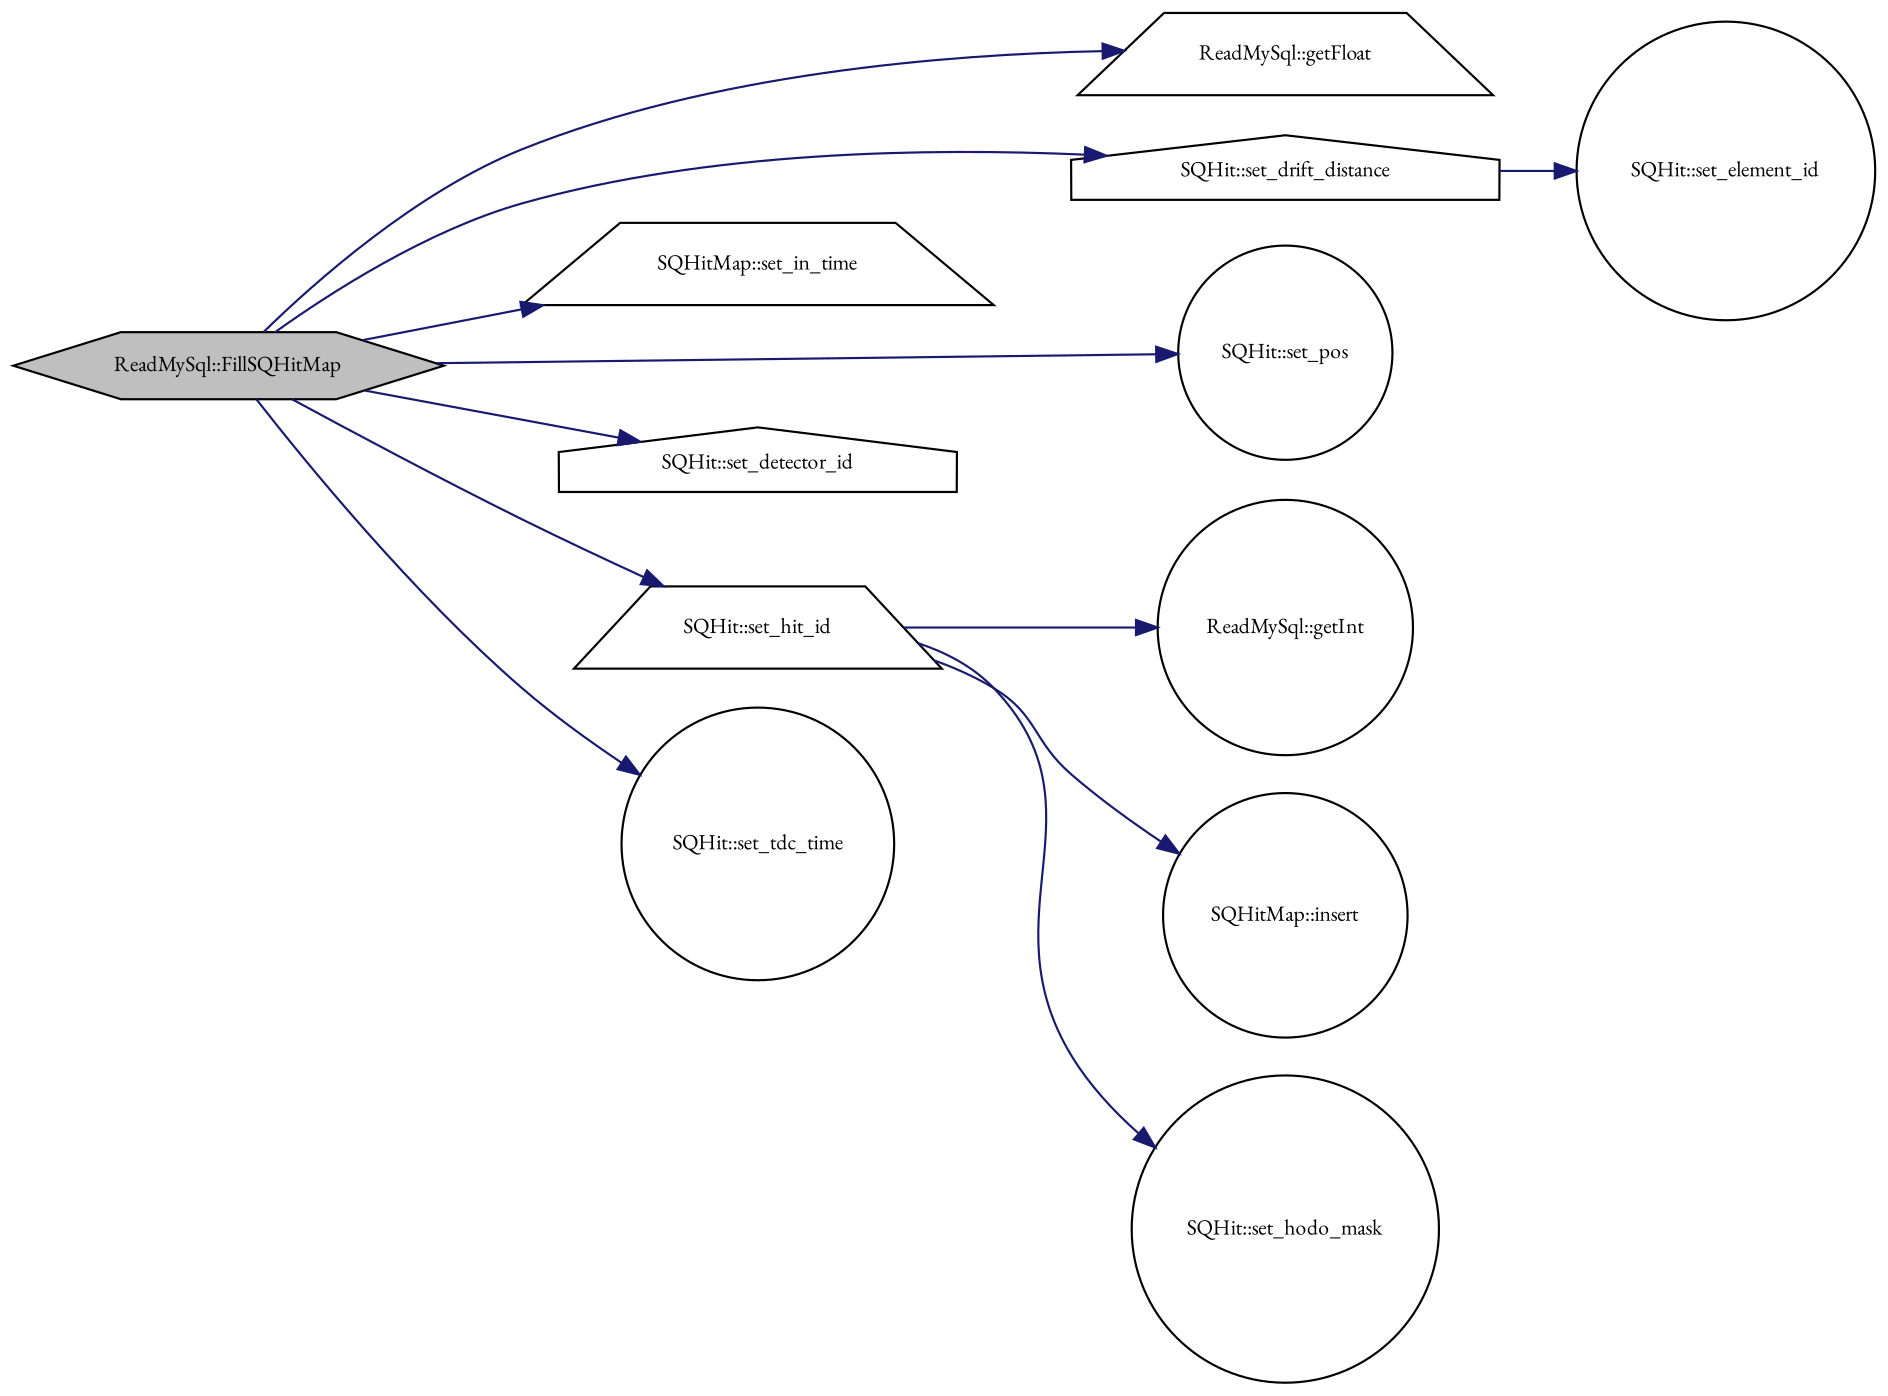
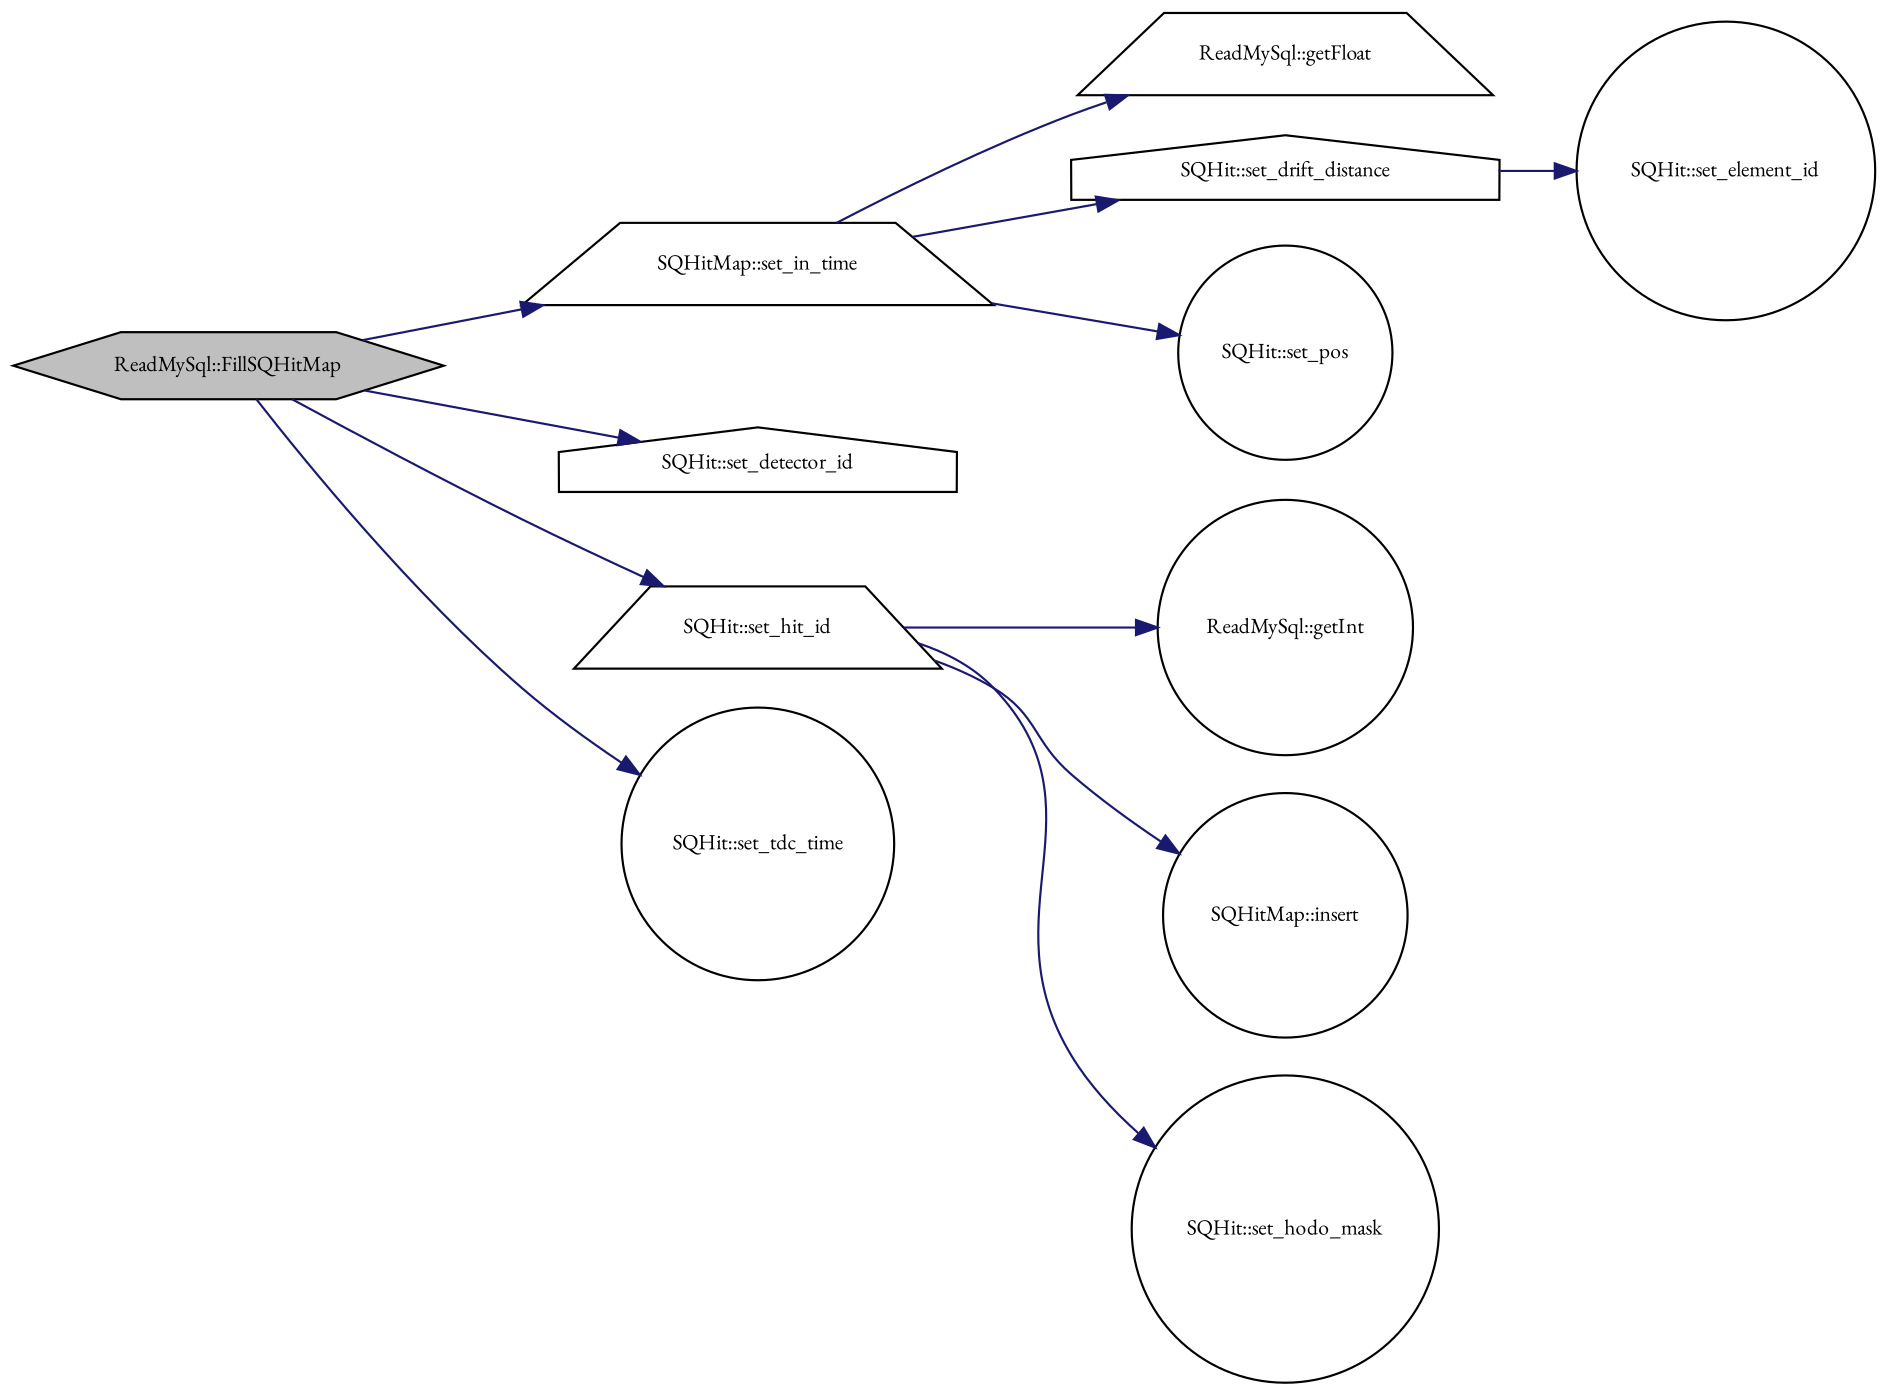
  digraph {
    fontname="EB Garamond"
    rankdir=LR
    node [color=black fontname="EB Garamond" fontsize=10 shape=circle]
    edge [color=midnightblue fontname="EB Garamond" fontsize=10 labelfontname=FreeSans labelfontsize=10 style=solid]
    n1 [fillcolor=grey75 fontcolor=black height=0.2 label="ReadMySql::FillSQHitMap" shape=hexagon style=filled width=0.4]
    n2 [height=0.2 label="ReadMySql::getFloat" shape=trapezium width=0.4]
    n3 [height=0.2 label="SQHit::set_detector_id" shape=house width=0.4]
    n4 [height=0.2 label="SQHit::set_drift_distance" shape=house width=0.4]
    n5 [height=0.2 label="SQHit::set_hit_id" shape=trapezium width=0.4]
    n6 [height=0.2 label="SQHitMap::set_in_time" shape=trapezium width=0.4]
    n7 [height=0.2 label="SQHit::set_pos" width=0.4]
    n8 [height=0.2 label="SQHit::set_tdc_time" width=0.4]
    n9 [height=0.2 label="ReadMySql::getInt" width=0.4]
    n10 [height=0.2 label="SQHitMap::insert" width=0.4]
    n11 [height=0.2 label="SQHit::set_element_id" width=0.4]
    n12 [height=0.2 label="SQHit::set_hodo_mask" width=0.4]
-   n1 -> n2
+   n6 -> n2
    n1 -> n3
-   n1 -> n4
+   n6 -> n4
    n1 -> n5
    n1 -> n6
-   n1 -> n7
+   n6 -> n7
    n1 -> n8
    n4 -> n11
    n5 -> n9
    n5 -> n10
    n5 -> n12
  }
